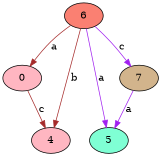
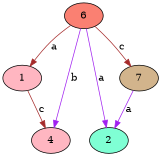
  strict digraph {
    node [fillcolor=lightpink style=filled]
    edge [color=purple]
-   1 [label=0]
+   1
    4
    n3 [fillcolor=salmon label=6]
-   2 [fillcolor=aquamarine label=5]
+   2 [fillcolor=aquamarine]
    7 [fillcolor=tan]
    1 -> 4 [color=brown label=c]
    n3 -> 1 [color=brown label=a]
-   n3 -> 4 [color=brown label=b]
+   n3 -> 4 [label=b]
    n3 -> 2 [label=a]
-   n3 -> 7 [label=c]
+   n3 -> 7 [color=brown label=c]
    7 -> 2 [label=a]
  }
